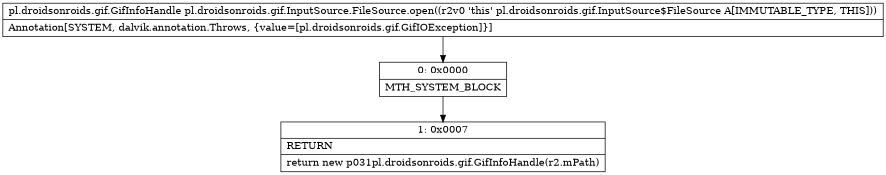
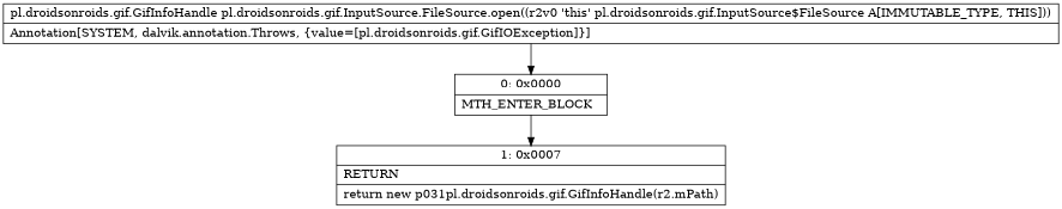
  digraph {
    fontname="DejaVu Serif"
    node [shape=record fontname="DejaVu Serif"]
    edge [fontname="DejaVu Serif"]
-   n1 [label="{0\:\ 0x0000|MTH_SYSTEM_BLOCK\l}"]
+   n1 [label="{0\:\ 0x0000|MTH_ENTER_BLOCK\l}"]
    n2 [label="{1\:\ 0x0007|RETURN\l|return new p031pl.droidsonroids.gif.GifInfoHandle(r2.mPath)\l}"]
    n3 [label="{pl.droidsonroids.gif.GifInfoHandle pl.droidsonroids.gif.InputSource.FileSource.open((r2v0 'this' pl.droidsonroids.gif.InputSource$FileSource A[IMMUTABLE_TYPE, THIS]))  | Annotation[SYSTEM, dalvik.annotation.Throws, \{value=[pl.droidsonroids.gif.GifIOException]\}]\l}"]
    n1 -> n2
    n3 -> n1
  }
